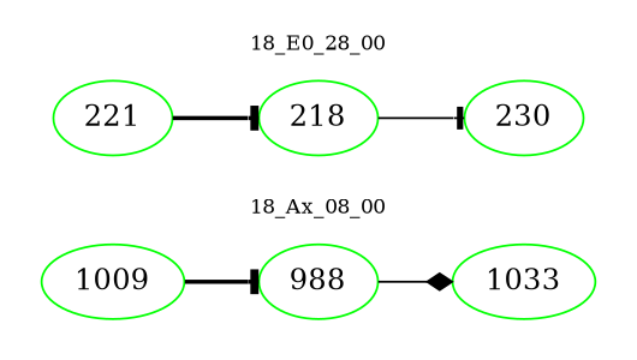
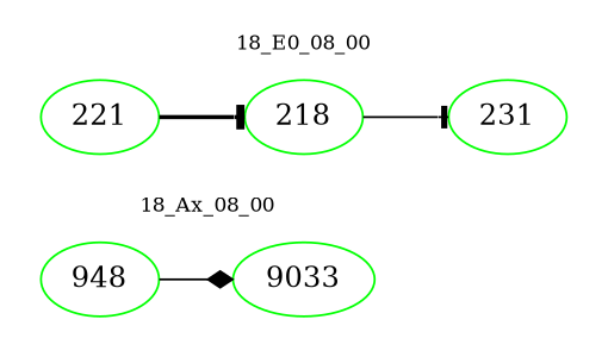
  digraph {
    rankdir=LR
    node [color=green]
    edge [arrowhead=tee color=black style=bold]
-   n1 [label=1009]
-   n2 [label=988]
-   n3 [label=1033]
+   n2 [label=948]
+   n3 [label=9033]
    n4 [label=218]
-   n5 [label=230]
+   n5 [label=231]
    n6 [label=221]
    subgraph cluster_1 {
      color=white
      fontsize=10
      label="18_Ax_08_00"
-     n1
      n2
      n3
    }
    subgraph cluster_2 {
      color=white
      fontsize=10
-     label="18_E0_28_00"
+     label="18_E0_08_00"
      n4
      n5
      n6
    }
-   n1 -> n2
    n2 -> n3 [arrowhead=diamond style=solid]
    n4 -> n5 [style=solid]
    n6 -> n4
  }
